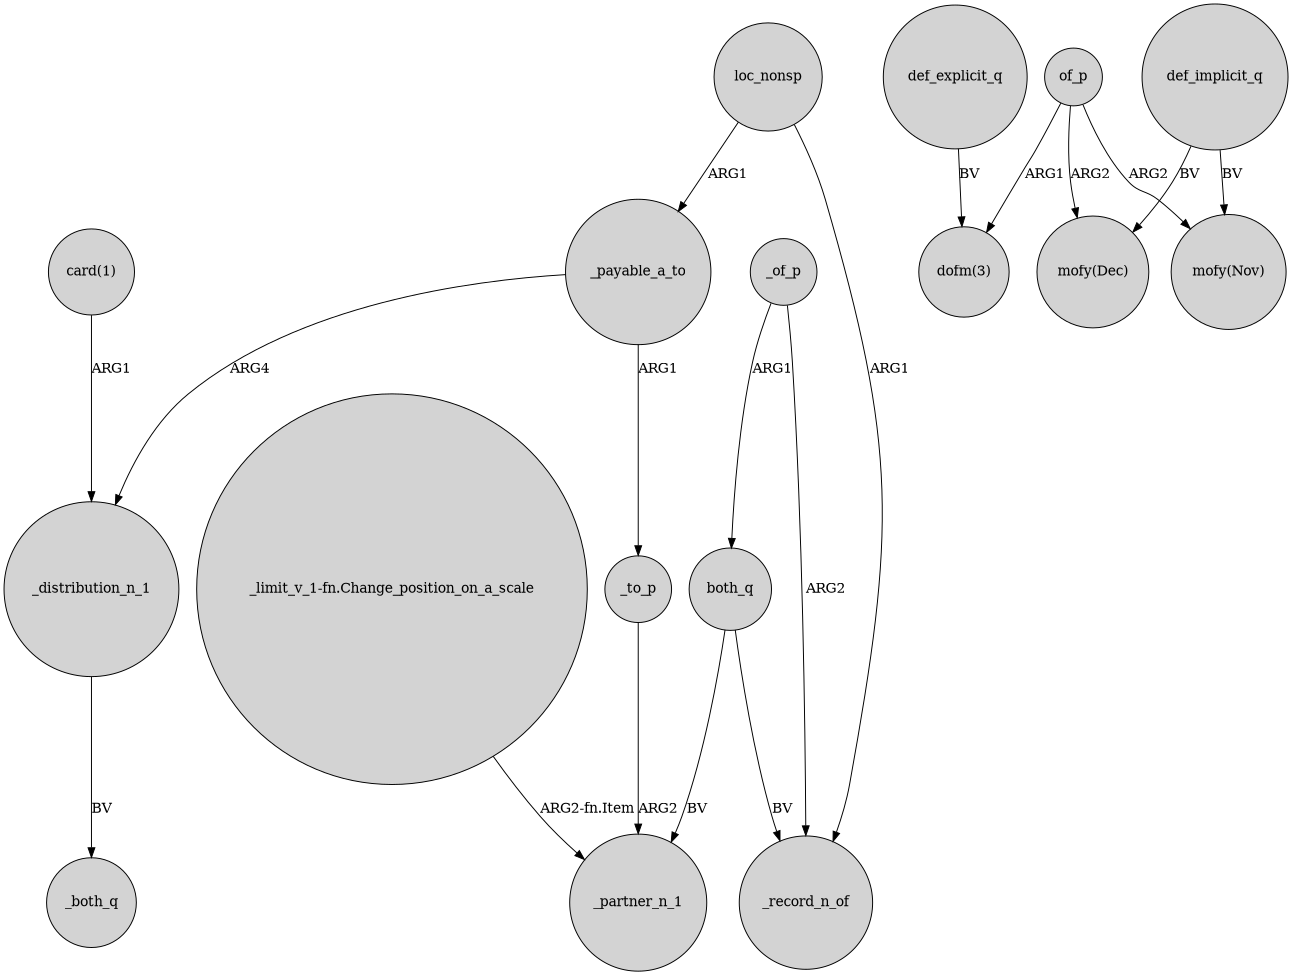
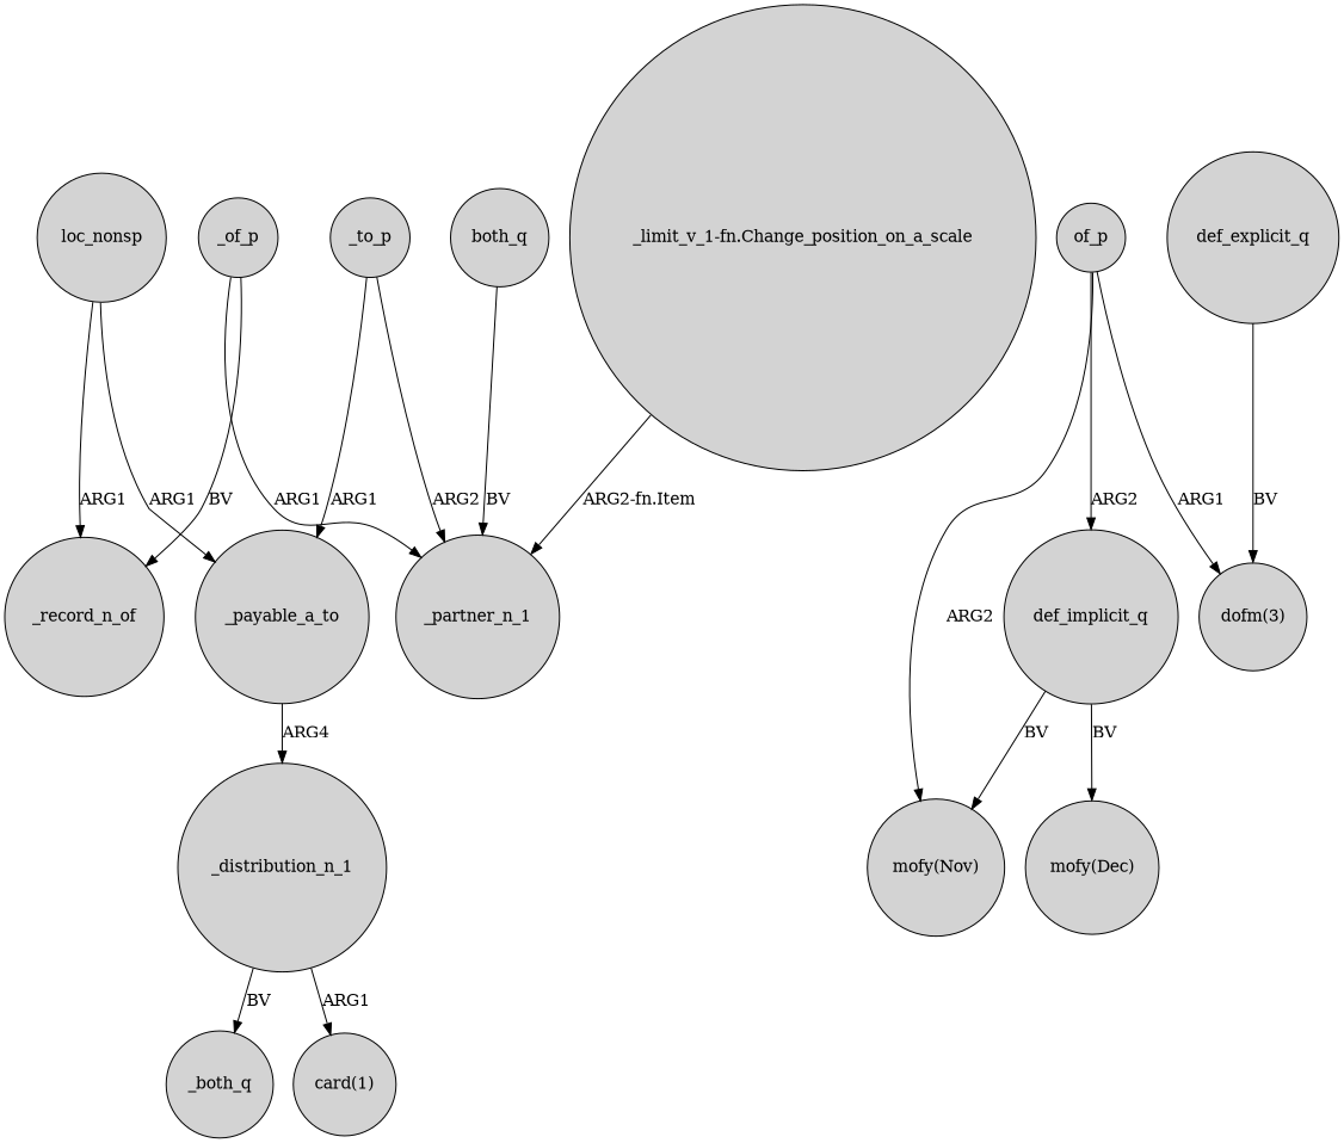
  digraph {
    node [shape=circle style=filled]
    _distribution_n_1
    _both_q
    n3 [label=both_q]
    _record_n_of
    _partner_n_1
    of_p
    "mofy(Nov)"
    "dofm(3)"
    "mofy(Dec)"
    "_limit_v_1-fn.Change_position_on_a_scale"
    loc_nonsp
    _payable_a_to
    n13 [label="card(1)"]
    _of_p
    _to_p
    def_explicit_q
    def_implicit_q
    _distribution_n_1 -> _both_q [label=BV]
-   n3 -> _record_n_of [label=BV]
    n3 -> _partner_n_1 [label=BV]
    of_p -> "mofy(Nov)" [label=ARG2]
    of_p -> "dofm(3)" [label=ARG1]
-   of_p -> "mofy(Dec)" [label=ARG2]
+   of_p -> def_implicit_q [label=ARG2]
    "_limit_v_1-fn.Change_position_on_a_scale" -> _partner_n_1 [label="ARG2-fn.Item"]
    loc_nonsp -> _record_n_of [label=ARG1]
    loc_nonsp -> _payable_a_to [label=ARG1]
    _payable_a_to -> _distribution_n_1 [label=ARG4]
-   n13 -> _distribution_n_1 [label=ARG1]
-   _of_p -> _record_n_of [label=ARG2]
-   _of_p -> n3 [label=ARG1]
+   _distribution_n_1 -> n13 [label=ARG1]
+   _of_p -> _record_n_of [label=BV]
+   _of_p -> _partner_n_1 [label=ARG1]
    _to_p -> _partner_n_1 [label=ARG2]
-   _payable_a_to -> _to_p [label=ARG1]
+   _to_p -> _payable_a_to [label=ARG1]
    def_explicit_q -> "dofm(3)" [label=BV]
    def_implicit_q -> "mofy(Nov)" [label=BV]
    def_implicit_q -> "mofy(Dec)" [label=BV]
  }
